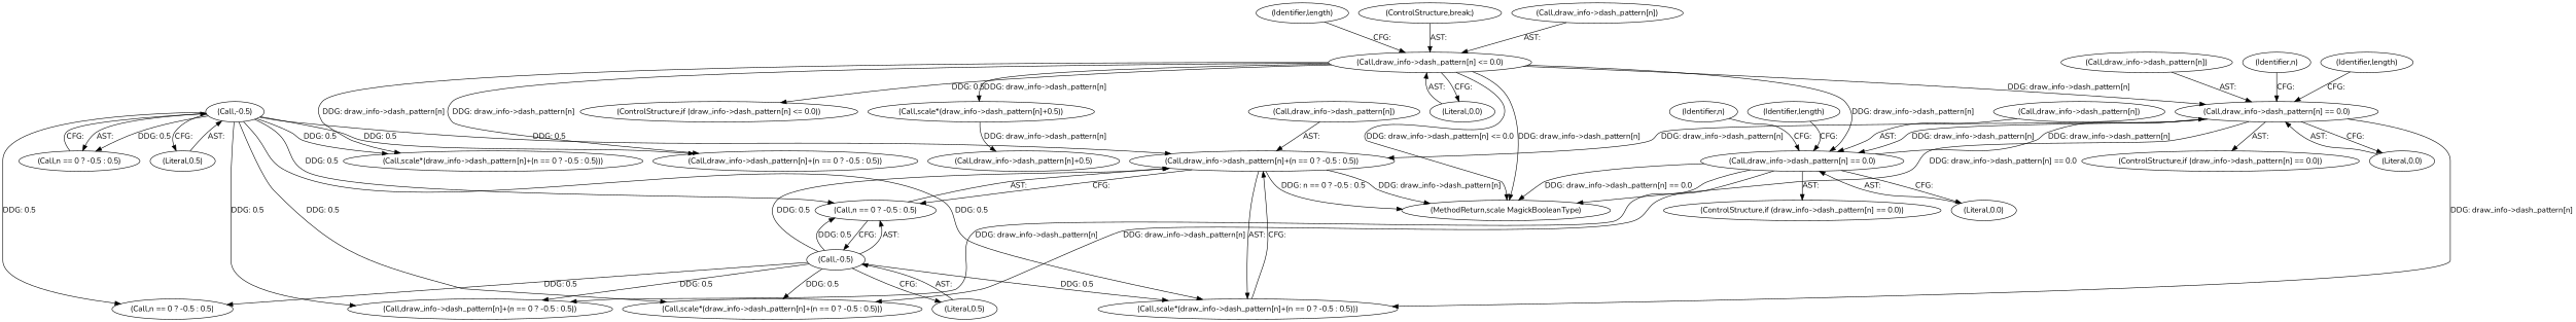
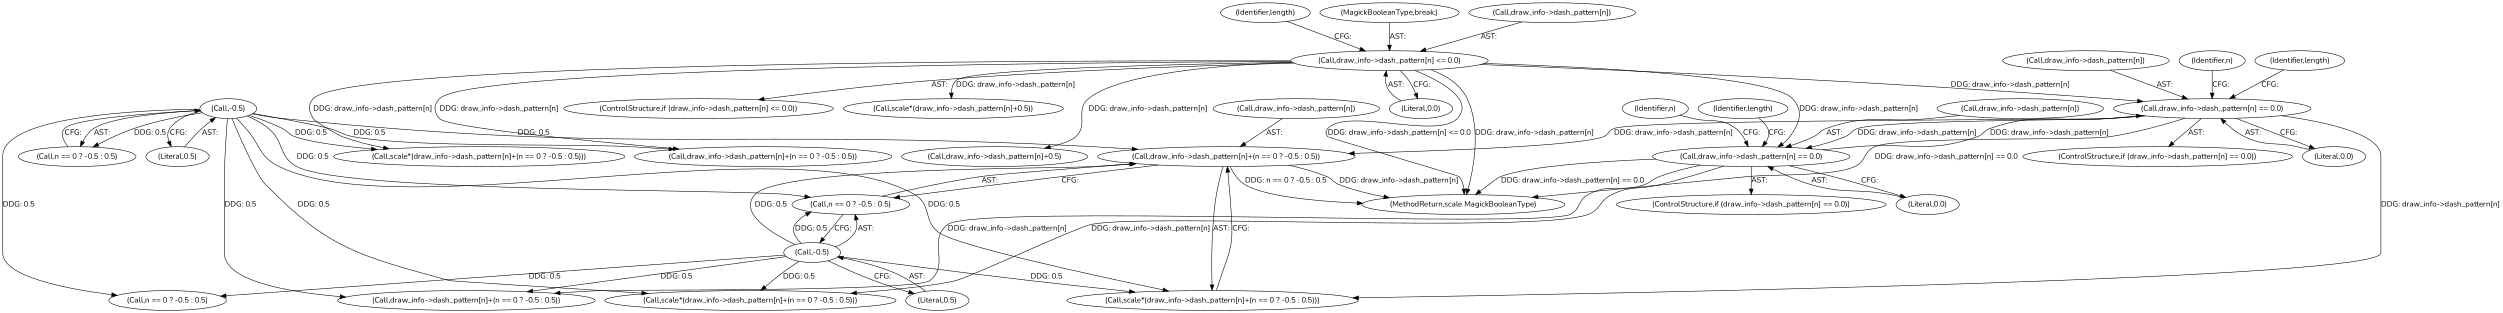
  digraph {
    fontname=Nunito
    node [fontname=Nunito]
    edge [fontname=Nunito]
    n1 [label="(Call,draw_info->dash_pattern[n]+(n == 0 ? -0.5 : 0.5))"]
    n2 [label="(Call,n == 0 ? -0.5 : 0.5)"]
    n3 [label="(Call,scale*(draw_info->dash_pattern[n]+(n == 0 ? -0.5 : 0.5)))"]
    n4 [label="(MethodReturn,scale MagickBooleanType)"]
    n5 [label="(Call,-0.5)"]
    n6 [label="(Call,draw_info->dash_pattern[n] == 0.0)"]
    n7 [label="(Call,draw_info->dash_pattern[n] == 0.0)"]
    n8 [label="(ControlStructure,if (draw_info->dash_pattern[n] == 0.0))"]
    n9 [label="(Literal,0.0)"]
    n10 [label="(Call,draw_info->dash_pattern[n]+(n == 0 ? -0.5 : 0.5))"]
    n11 [label="(Call,scale*(draw_info->dash_pattern[n]+(n == 0 ? -0.5 : 0.5)))"]
    n12 [label="(Literal,0.0)"]
    n13 [label="(ControlStructure,if (draw_info->dash_pattern[n] == 0.0))"]
    n14 [label="(Call,draw_info->dash_pattern[n] <= 0.0)"]
    n15 [label="(Call,draw_info->dash_pattern[n]+(n == 0 ? -0.5 : 0.5))"]
    n16 [label="(ControlStructure,if (draw_info->dash_pattern[n] <= 0.0))"]
    n17 [label="(Call,scale*(draw_info->dash_pattern[n]+(n == 0 ? -0.5 : 0.5)))"]
    n18 [label="(Call,scale*(draw_info->dash_pattern[n]+0.5))"]
    n19 [label="(Call,draw_info->dash_pattern[n]+0.5)"]
    n20 [label="(Literal,0.0)"]
    n21 [label="(Literal,0.5)"]
    n22 [label="(Call,n == 0 ? -0.5 : 0.5)"]
    n23 [label="(Call,-0.5)"]
    n24 [label="(Call,n == 0 ? -0.5 : 0.5)"]
    n25 [label="(Literal,0.5)"]
    n26 [label="(Identifier,length)"]
    n27 [label="(Identifier,length)"]
    n28 [label="(Call,draw_info->dash_pattern[n])"]
    n29 [label="(Call,draw_info->dash_pattern[n])"]
-   n30 [label="(ControlStructure,break;)"]
+   n30 [label="(MagickBooleanType,break;)"]
    n31 [label="(Identifier,n)"]
    n32 [label="(Call,draw_info->dash_pattern[n])"]
    n33 [label="(Identifier,n)"]
    n34 [label="(Identifier,length)"]
    n35 [label="(Call,draw_info->dash_pattern[n])"]
    n1 -> n2 [label="CFG: "]
    n1 -> n3 [label="AST: "]
    n1 -> n4 [label="DDG: n == 0 ? -0.5 : 0.5"]
    n1 -> n4 [label="DDG: draw_info->dash_pattern[n]"]
    n2 -> n1 [label="AST: "]
    n2 -> n5 [label="CFG: "]
    n3 -> n1 [label="CFG: "]
    n5 -> n1 [label="DDG: 0.5"]
    n5 -> n2 [label="AST: "]
    n5 -> n2 [label="DDG: 0.5"]
    n5 -> n3 [label="DDG: 0.5"]
    n5 -> n10 [label="DDG: 0.5"]
    n5 -> n11 [label="DDG: 0.5"]
    n5 -> n21 [label="CFG: "]
    n5 -> n22 [label="DDG: 0.5"]
    n6 -> n1 [label="DDG: draw_info->dash_pattern[n]"]
    n6 -> n3 [label="DDG: draw_info->dash_pattern[n]"]
    n6 -> n4 [label="DDG: draw_info->dash_pattern[n] == 0.0"]
    n6 -> n7 [label="DDG: draw_info->dash_pattern[n]"]
    n6 -> n8 [label="AST: "]
    n6 -> n9 [label="CFG: "]
    n7 -> n4 [label="DDG: draw_info->dash_pattern[n] == 0.0"]
    n7 -> n6 [label="DDG: draw_info->dash_pattern[n]"]
    n7 -> n10 [label="DDG: draw_info->dash_pattern[n]"]
    n7 -> n11 [label="DDG: draw_info->dash_pattern[n]"]
    n7 -> n12 [label="CFG: "]
    n7 -> n13 [label="AST: "]
    n9 -> n6 [label="AST: "]
    n12 -> n7 [label="AST: "]
    n14 -> n4 [label="DDG: draw_info->dash_pattern[n] <= 0.0"]
    n14 -> n4 [label="DDG: draw_info->dash_pattern[n]"]
    n14 -> n6 [label="DDG: draw_info->dash_pattern[n]"]
    n14 -> n7 [label="DDG: draw_info->dash_pattern[n]"]
    n14 -> n15 [label="DDG: draw_info->dash_pattern[n]"]
-   n14 -> n16 [label="DDG: 0.5"]
+   n14 -> n16 [label="AST: "]
    n14 -> n17 [label="DDG: draw_info->dash_pattern[n]"]
    n14 -> n18 [label="DDG: draw_info->dash_pattern[n]"]
-   n18 -> n19 [label="DDG: draw_info->dash_pattern[n]"]
+   n14 -> n19 [label="DDG: draw_info->dash_pattern[n]"]
    n14 -> n20 [label="CFG: "]
    n20 -> n14 [label="AST: "]
    n21 -> n5 [label="AST: "]
    n23 -> n1 [label="DDG: 0.5"]
    n23 -> n2 [label="DDG: 0.5"]
    n23 -> n3 [label="DDG: 0.5"]
    n23 -> n10 [label="DDG: 0.5"]
    n23 -> n11 [label="DDG: 0.5"]
    n23 -> n15 [label="DDG: 0.5"]
    n23 -> n17 [label="DDG: 0.5"]
    n23 -> n22 [label="DDG: 0.5"]
    n23 -> n24 [label="AST: "]
    n23 -> n24 [label="DDG: 0.5"]
    n23 -> n25 [label="CFG: "]
    n24 -> n23 [label="CFG: "]
    n25 -> n23 [label="AST: "]
    n26 -> n14 [label="CFG: "]
    n27 -> n6 [label="CFG: "]
    n28 -> n7 [label="AST: "]
    n29 -> n6 [label="AST: "]
    n30 -> n14 [label="AST: "]
    n31 -> n7 [label="CFG: "]
    n32 -> n14 [label="AST: "]
    n33 -> n6 [label="CFG: "]
    n34 -> n7 [label="CFG: "]
    n35 -> n1 [label="AST: "]
  }
